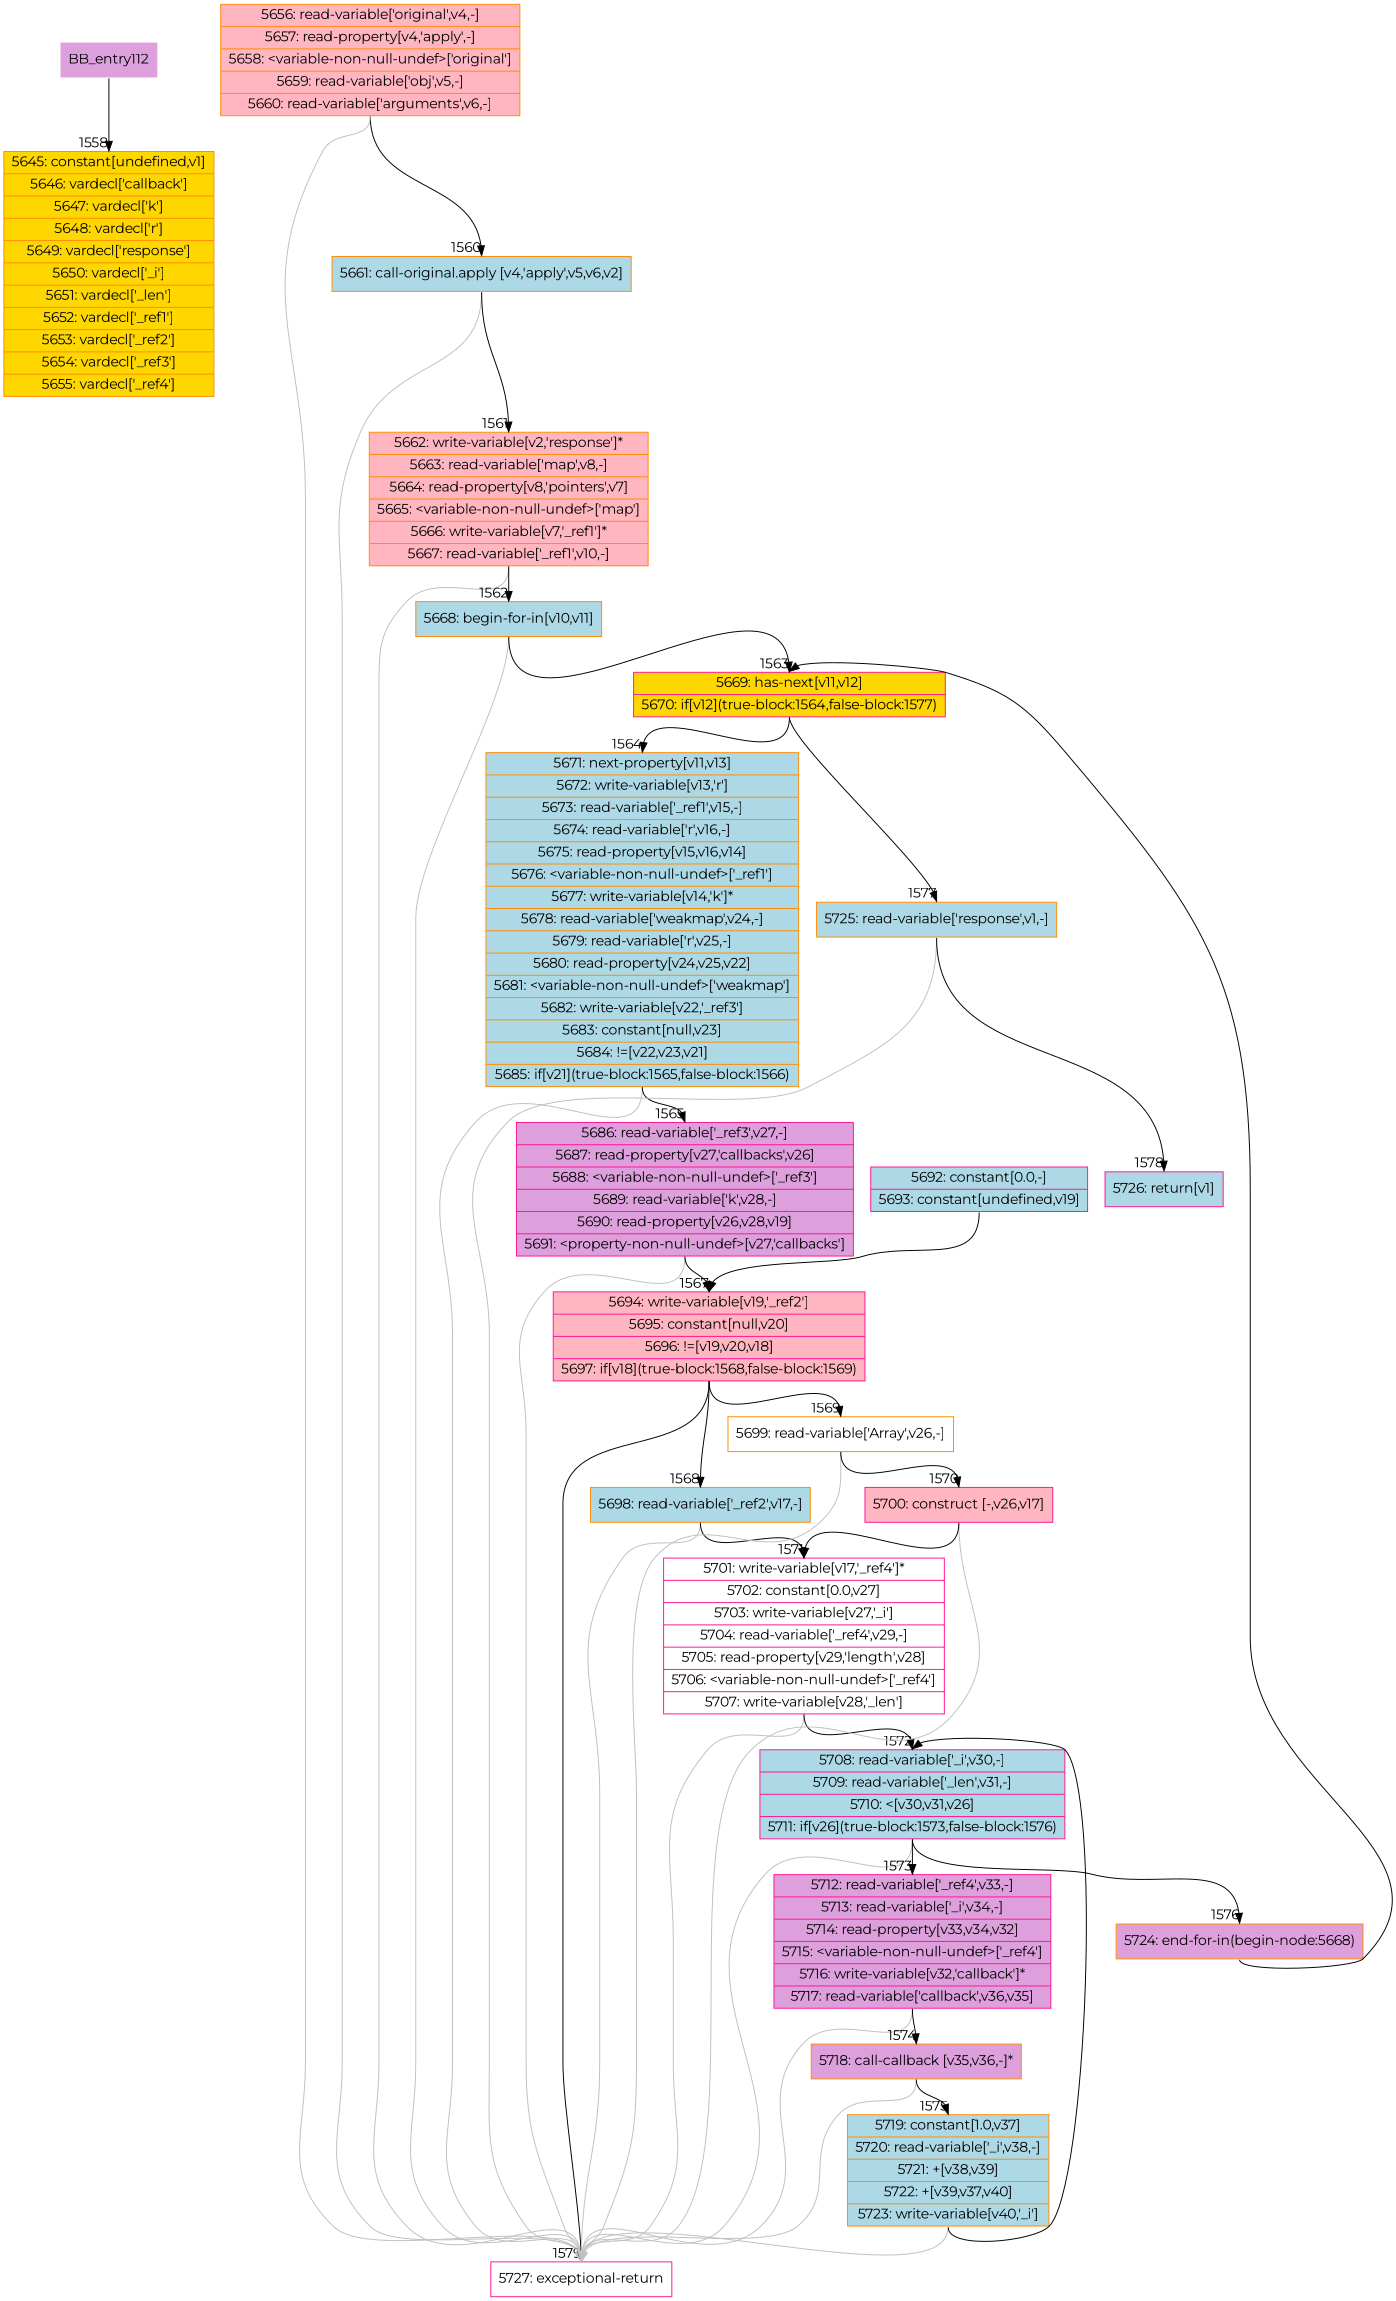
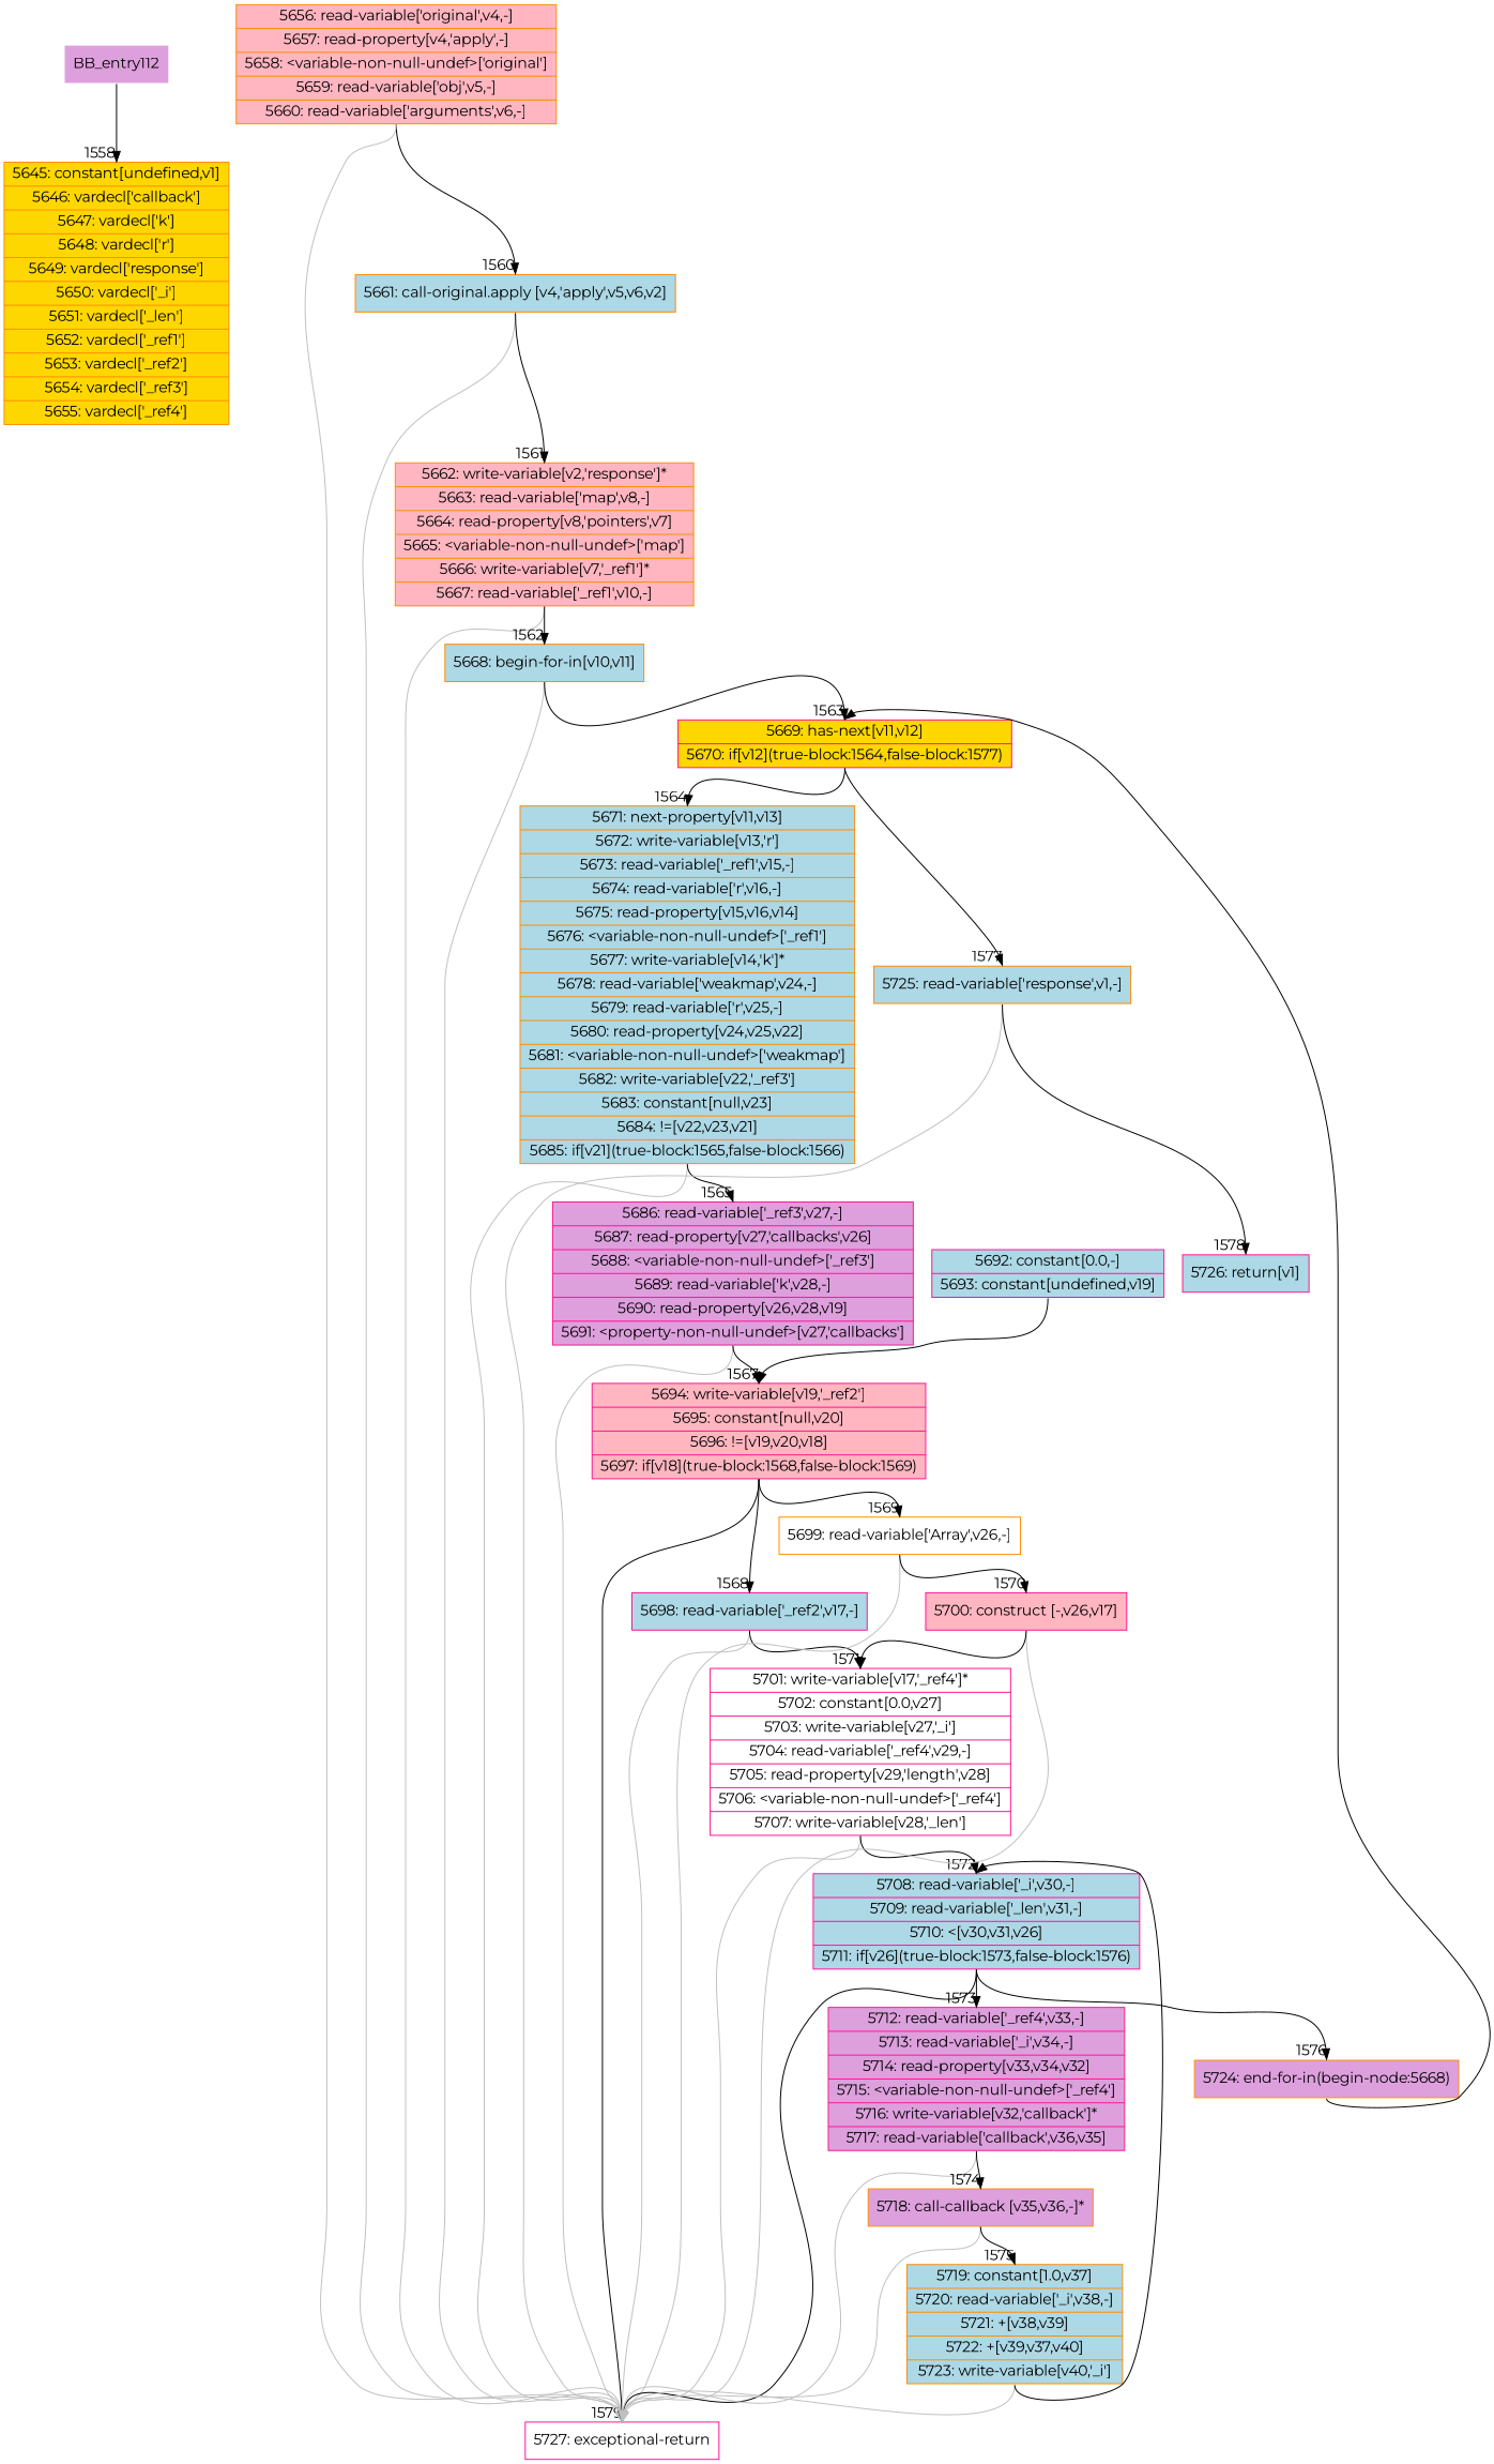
  digraph {
    fontname=Montserrat
    rankdir=TD
    node [color=darkorange fillcolor=lightblue fontname=Montserrat shape=record style=filled]
    edge [fontname=Montserrat headport=n tailport=s]
    n1 [fillcolor=plum label=BB_entry112 shape=none]
    n2 [fillcolor=gold label="{5645: constant[undefined,v1]|5646: vardecl['callback']|5647: vardecl['k']|5648: vardecl['r']|5649: vardecl['response']|5650: vardecl['_i']|5651: vardecl['_len']|5652: vardecl['_ref1']|5653: vardecl['_ref2']|5654: vardecl['_ref3']|5655: vardecl['_ref4']}"]
    n3 [fillcolor=lightpink label="{5656: read-variable['original',v4,-]|5657: read-property[v4,'apply',-]|5658: \<variable-non-null-undef\>['original']|5659: read-variable['obj',v5,-]|5660: read-variable['arguments',v6,-]}"]
    n4 [label="{5661: call-original.apply [v4,'apply',v5,v6,v2]}"]
    n5 [color=deeppink fillcolor=white label="{5727: exceptional-return}"]
    n6 [fillcolor=lightpink label="{5662: write-variable[v2,'response']*|5663: read-variable['map',v8,-]|5664: read-property[v8,'pointers',v7]|5665: \<variable-non-null-undef\>['map']|5666: write-variable[v7,'_ref1']*|5667: read-variable['_ref1',v10,-]}"]
    n7 [label="{5668: begin-for-in[v10,v11]}"]
    n8 [color=deeppink fillcolor=gold label="{5669: has-next[v11,v12]|5670: if[v12](true-block:1564,false-block:1577)}"]
    n9 [label="{5671: next-property[v11,v13]|5672: write-variable[v13,'r']|5673: read-variable['_ref1',v15,-]|5674: read-variable['r',v16,-]|5675: read-property[v15,v16,v14]|5676: \<variable-non-null-undef\>['_ref1']|5677: write-variable[v14,'k']*|5678: read-variable['weakmap',v24,-]|5679: read-variable['r',v25,-]|5680: read-property[v24,v25,v22]|5681: \<variable-non-null-undef\>['weakmap']|5682: write-variable[v22,'_ref3']|5683: constant[null,v23]|5684: !=[v22,v23,v21]|5685: if[v21](true-block:1565,false-block:1566)}"]
    n10 [label="{5725: read-variable['response',v1,-]}"]
    n11 [color=deeppink fillcolor=plum label="{5686: read-variable['_ref3',v27,-]|5687: read-property[v27,'callbacks',v26]|5688: \<variable-non-null-undef\>['_ref3']|5689: read-variable['k',v28,-]|5690: read-property[v26,v28,v19]|5691: \<property-non-null-undef\>[v27,'callbacks']}"]
    n12 [color=deeppink label="{5726: return[v1]}"]
    n13 [color=deeppink fillcolor=lightpink label="{5694: write-variable[v19,'_ref2']|5695: constant[null,v20]|5696: !=[v19,v20,v18]|5697: if[v18](true-block:1568,false-block:1569)}"]
    n14 [color=deeppink label="{5692: constant[0.0,-]|5693: constant[undefined,v19]}"]
-   n15 [label="{5698: read-variable['_ref2',v17,-]}"]
+   n15 [color=deeppink label="{5698: read-variable['_ref2',v17,-]}"]
    n16 [fillcolor=white label="{5699: read-variable['Array',v26,-]}"]
    n17 [color=deeppink fillcolor=white label="{5701: write-variable[v17,'_ref4']*|5702: constant[0.0,v27]|5703: write-variable[v27,'_i']|5704: read-variable['_ref4',v29,-]|5705: read-property[v29,'length',v28]|5706: \<variable-non-null-undef\>['_ref4']|5707: write-variable[v28,'_len']}"]
    n18 [color=deeppink fillcolor=lightpink label="{5700: construct [-,v26,v17]}"]
    n19 [color=deeppink label="{5708: read-variable['_i',v30,-]|5709: read-variable['_len',v31,-]|5710: \<[v30,v31,v26]|5711: if[v26](true-block:1573,false-block:1576)}"]
    n20 [color=deeppink fillcolor=plum label="{5712: read-variable['_ref4',v33,-]|5713: read-variable['_i',v34,-]|5714: read-property[v33,v34,v32]|5715: \<variable-non-null-undef\>['_ref4']|5716: write-variable[v32,'callback']*|5717: read-variable['callback',v36,v35]}"]
    n21 [fillcolor=plum label="{5724: end-for-in(begin-node:5668)}"]
    n22 [fillcolor=plum label="{5718: call-callback [v35,v36,-]*}"]
    n23 [label="{5719: constant[1.0,v37]|5720: read-variable['_i',v38,-]|5721: +[v38,v39]|5722: +[v39,v37,v40]|5723: write-variable[v40,'_i']}"]
    n1 -> n2 [headlabel="    1558"]
    n3 -> n4 [headlabel="      1560"]
    n3 -> n5 [color=gray headlabel="      1579"]
    n4 -> n5 [color=gray]
    n4 -> n6 [headlabel="      1561"]
    n6 -> n5 [color=gray]
    n6 -> n7 [headlabel="      1562"]
    n7 -> n5 [color=gray]
    n7 -> n8 [headlabel="      1563"]
    n8 -> n9 [headlabel="      1564"]
    n8 -> n10 [headlabel="      1577"]
    n9 -> n5 [color=gray]
    n9 -> n11 [headlabel="      1565"]
    n10 -> n5 [color=gray]
    n10 -> n12 [headlabel="      1578"]
    n11 -> n5 [color=gray]
    n11 -> n13 [headlabel="      1567"]
    n13 -> n5 [color=black]
    n13 -> n15 [headlabel="      1568"]
    n13 -> n16 [headlabel="      1569"]
    n14 -> n13
    n15 -> n5 [color=gray]
    n15 -> n17 [headlabel="      1571"]
    n16 -> n5 [color=gray]
    n16 -> n18 [headlabel="      1570"]
    n17 -> n5 [color=gray]
    n17 -> n19 [headlabel="      1572"]
    n18 -> n5 [color=gray]
    n18 -> n17
-   n19 -> n5 [color=gray]
+   n19 -> n5 [color=black]
    n19 -> n20 [headlabel="      1573"]
    n19 -> n21 [headlabel="      1576"]
    n20 -> n5 [color=gray]
    n20 -> n22 [headlabel="      1574"]
    n21 -> n8
    n22 -> n5 [color=gray]
    n22 -> n23 [headlabel="      1575"]
    n23 -> n5 [color=gray]
    n23 -> n19
  }
